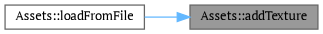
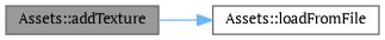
  digraph {
    rankdir=RL
    fontname="PT Serif"
    node [fontname="PT Serif" fontsize=10 shape=box style=filled]
    n1 [color=gray40 fillcolor=grey60 fontcolor=black height=0.2 label="Assets::addTexture" width=0.4]
    n2 [color=grey40 fillcolor=white height=0.2 label="Assets::loadFromFile" width=0.4]
-   n1 -> n2 [color=steelblue1 dir=back fontname="PT Serif" fontsize=10 labelfontname=Helvetica labelfontsize=10 style=solid]
+   n2 -> n1 [color=steelblue1 dir=back fontname="PT Serif" fontsize=10 labelfontname=Helvetica labelfontsize=10 style=solid]
  }
